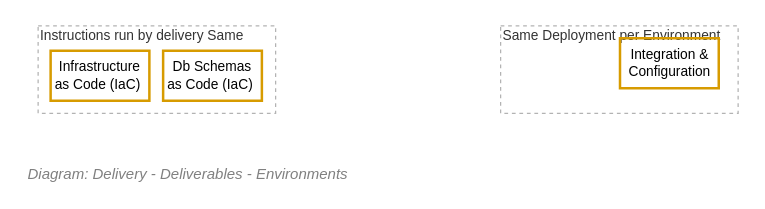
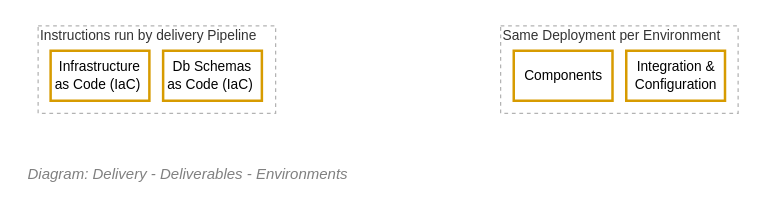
  <mxCell id="0" />
  <mxCell id="1" parent="0" />
- <mxCell id="2" value="Instructions run by delivery Same" style="rounded=0;whiteSpace=wrap;html=1;shadow=0;glass=0;comic=0;strokeColor=#B3B3B3;fillColor=none;fontSize=11;align=left;fontColor=#333333;recursiveResize=0;container=1;collapsible=0;verticalAlign=top;spacing=2;spacingTop=-5;dashed=1;" vertex="1" parent="1"><mxGeometry x="30" y="20" width="190" height="70" as="geometry" /></mxCell>
+ <mxCell id="2" value="Instructions run by delivery Pipeline" style="rounded=0;whiteSpace=wrap;html=1;shadow=0;glass=0;comic=0;strokeColor=#B3B3B3;fillColor=none;fontSize=11;align=left;fontColor=#333333;recursiveResize=0;container=1;collapsible=0;verticalAlign=top;spacing=2;spacingTop=-5;dashed=1;" vertex="1" parent="1"><mxGeometry x="30" y="20" width="190" height="70" as="geometry" /></mxCell>
  <mxCell id="3" value="Infrastructure as Code (IaC)&amp;nbsp;" style="rounded=0;whiteSpace=wrap;html=1;shadow=0;glass=0;comic=0;strokeColor=#d79b00;fontSize=11;align=center;recursiveResize=0;container=1;collapsible=0;strokeWidth=2;fillColor=none;" vertex="1" parent="2"><mxGeometry x="10" y="20" width="79" height="40" as="geometry" /></mxCell>
  <mxCell id="4" value="Db Schemas as Code (IaC)&amp;nbsp;" style="rounded=0;whiteSpace=wrap;html=1;shadow=0;glass=0;comic=0;strokeColor=#d79b00;fontSize=11;align=center;recursiveResize=0;container=1;collapsible=0;strokeWidth=2;fillColor=none;" vertex="1" parent="2"><mxGeometry x="100" y="20" width="79" height="40" as="geometry" /></mxCell>
  <mxCell id="5" value="Same Deployment per Environment" style="rounded=0;whiteSpace=wrap;html=1;shadow=0;glass=0;comic=0;strokeColor=#B3B3B3;fillColor=none;fontSize=11;align=left;fontColor=#333333;recursiveResize=0;container=1;collapsible=0;verticalAlign=top;spacing=2;spacingTop=-5;dashed=1;" vertex="1" parent="1"><mxGeometry x="400" y="20" width="190" height="70" as="geometry" /></mxCell>
- <mxCell id="7" value="Integration &amp;amp; Configuration" style="rounded=0;whiteSpace=wrap;html=1;shadow=0;glass=0;comic=0;strokeColor=#d79b00;fontSize=11;align=center;recursiveResize=0;container=1;collapsible=0;strokeWidth=2;fillColor=none;" vertex="1" parent="5"><mxGeometry x="95.5" y="10" width="79" height="40" as="geometry" /></mxCell>
+ <mxCell id="6" value="Components" style="rounded=0;whiteSpace=wrap;html=1;shadow=0;glass=0;comic=0;strokeColor=#d79b00;fontSize=11;align=center;recursiveResize=0;container=1;collapsible=0;strokeWidth=2;fillColor=none;" vertex="1" parent="5"><mxGeometry x="10.5" y="20" width="79" height="40" as="geometry" /></mxCell>
+ <mxCell id="7" value="Integration &amp;amp; Configuration" style="rounded=0;whiteSpace=wrap;html=1;shadow=0;glass=0;comic=0;strokeColor=#d79b00;fontSize=11;align=center;recursiveResize=0;container=1;collapsible=0;strokeWidth=2;fillColor=none;" vertex="1" parent="5"><mxGeometry x="100.5" y="20" width="79" height="40" as="geometry" /></mxCell>
  <mxCell id="8" value="&lt;font style=&quot;font-size: 12px&quot;&gt;Diagram: Delivery - Deliverables - Environments&lt;br&gt;&lt;/font&gt;" style="text;strokeColor=none;fillColor=none;html=1;fontSize=24;fontStyle=2;verticalAlign=middle;align=left;shadow=0;glass=0;comic=0;opacity=30;fontColor=#808080;rounded=0;" vertex="1" parent="1"><mxGeometry x="20" y="125" width="520" height="20" as="geometry" /></mxCell>
